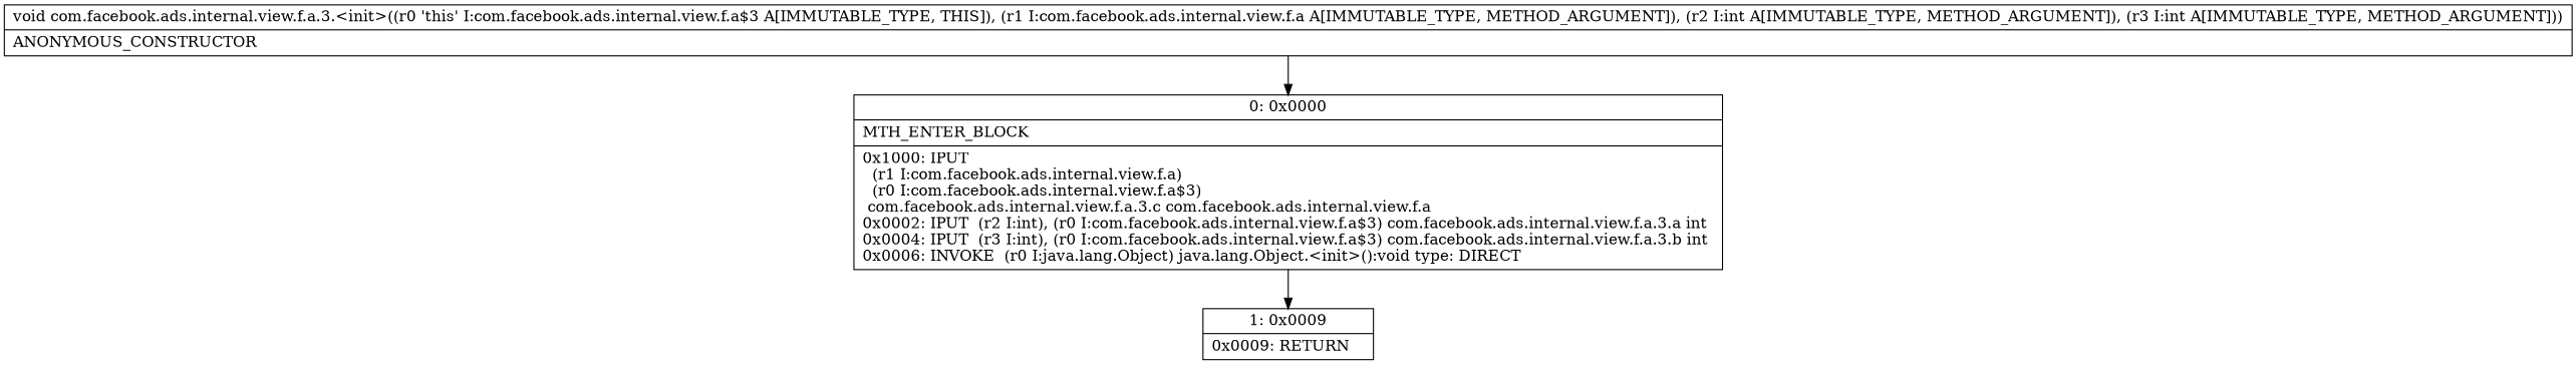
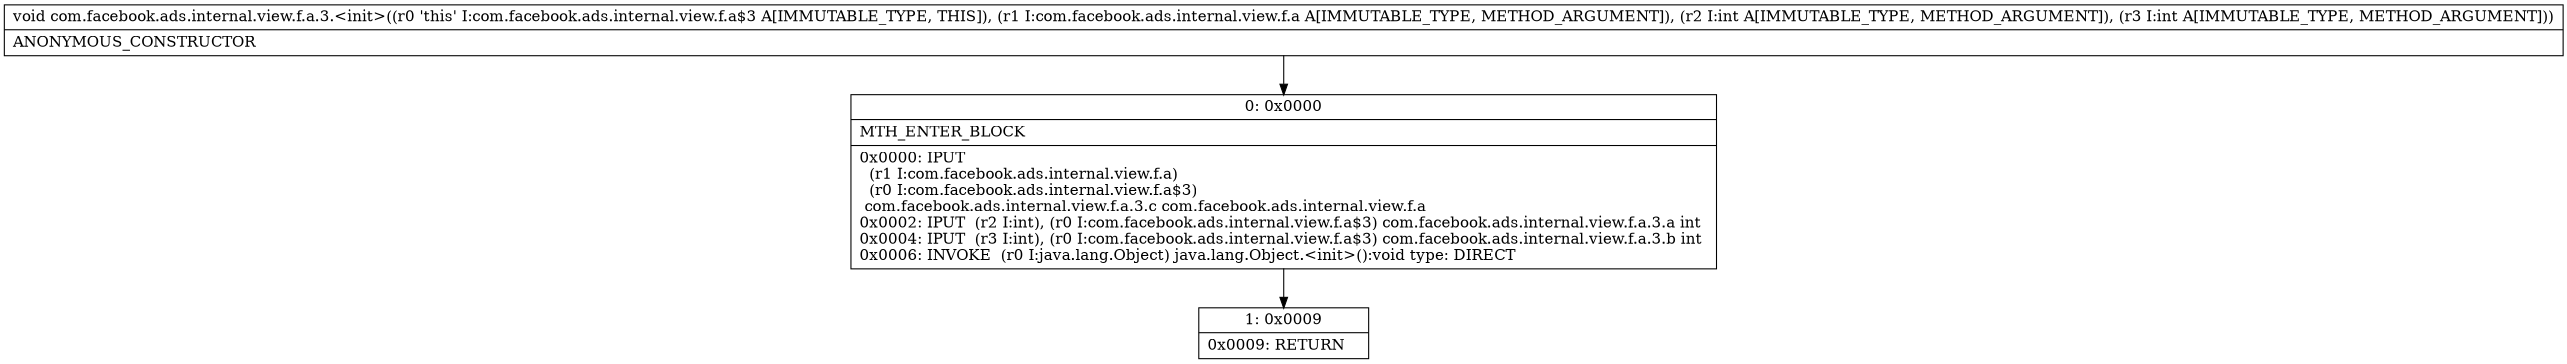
  digraph {
    node [shape=record]
-   n1 [label="{0\:\ 0x0000|MTH_ENTER_BLOCK\l|0x1000: IPUT  \l  (r1 I:com.facebook.ads.internal.view.f.a)\l  (r0 I:com.facebook.ads.internal.view.f.a$3)\l com.facebook.ads.internal.view.f.a.3.c com.facebook.ads.internal.view.f.a \l0x0002: IPUT  (r2 I:int), (r0 I:com.facebook.ads.internal.view.f.a$3) com.facebook.ads.internal.view.f.a.3.a int \l0x0004: IPUT  (r3 I:int), (r0 I:com.facebook.ads.internal.view.f.a$3) com.facebook.ads.internal.view.f.a.3.b int \l0x0006: INVOKE  (r0 I:java.lang.Object) java.lang.Object.\<init\>():void type: DIRECT \l}"]
+   n1 [label="{0\:\ 0x0000|MTH_ENTER_BLOCK\l|0x0000: IPUT  \l  (r1 I:com.facebook.ads.internal.view.f.a)\l  (r0 I:com.facebook.ads.internal.view.f.a$3)\l com.facebook.ads.internal.view.f.a.3.c com.facebook.ads.internal.view.f.a \l0x0002: IPUT  (r2 I:int), (r0 I:com.facebook.ads.internal.view.f.a$3) com.facebook.ads.internal.view.f.a.3.a int \l0x0004: IPUT  (r3 I:int), (r0 I:com.facebook.ads.internal.view.f.a$3) com.facebook.ads.internal.view.f.a.3.b int \l0x0006: INVOKE  (r0 I:java.lang.Object) java.lang.Object.\<init\>():void type: DIRECT \l}"]
    n2 [label="{1\:\ 0x0009|0x0009: RETURN   \l}"]
    n3 [label="{void com.facebook.ads.internal.view.f.a.3.\<init\>((r0 'this' I:com.facebook.ads.internal.view.f.a$3 A[IMMUTABLE_TYPE, THIS]), (r1 I:com.facebook.ads.internal.view.f.a A[IMMUTABLE_TYPE, METHOD_ARGUMENT]), (r2 I:int A[IMMUTABLE_TYPE, METHOD_ARGUMENT]), (r3 I:int A[IMMUTABLE_TYPE, METHOD_ARGUMENT]))  | ANONYMOUS_CONSTRUCTOR\l}"]
    n1 -> n2
    n3 -> n1
  }
